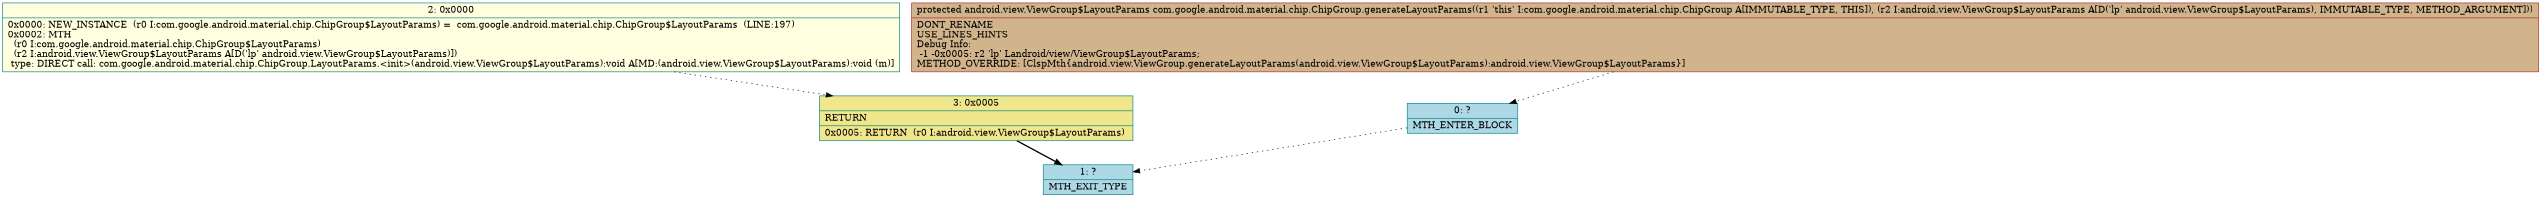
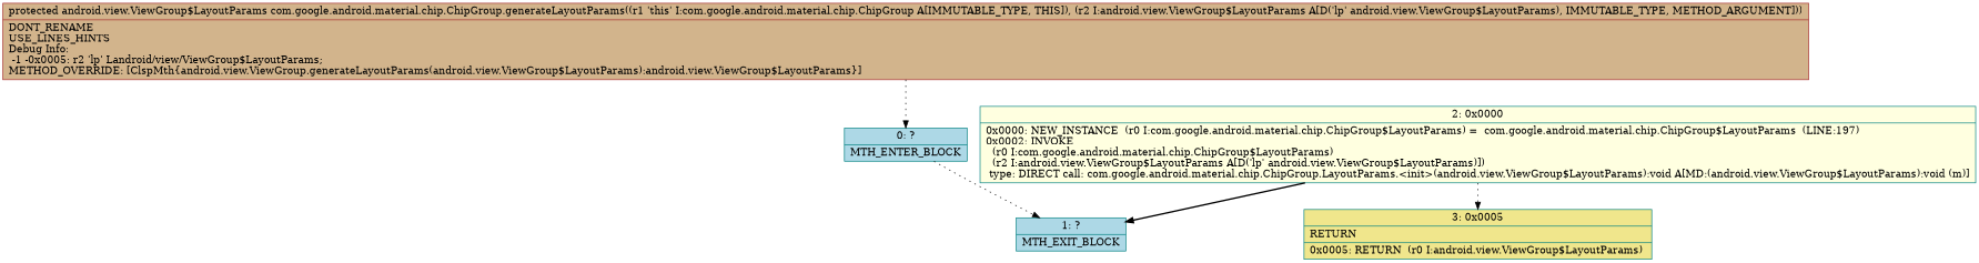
  digraph {
    node [color=teal fillcolor=lightblue shape=record style=filled]
    edge [style=dotted]
    n1 [label="{0\:\ ?|MTH_ENTER_BLOCK\l}"]
-   n2 [label="{1\:\ ?|MTH_EXIT_TYPE\l}"]
-   n3 [fillcolor=lightyellow label="{2\:\ 0x0000|0x0000: NEW_INSTANCE  (r0 I:com.google.android.material.chip.ChipGroup$LayoutParams) =  com.google.android.material.chip.ChipGroup$LayoutParams  (LINE:197)\l0x0002: MTH  \l  (r0 I:com.google.android.material.chip.ChipGroup$LayoutParams)\l  (r2 I:android.view.ViewGroup$LayoutParams A[D('lp' android.view.ViewGroup$LayoutParams)])\l type: DIRECT call: com.google.android.material.chip.ChipGroup.LayoutParams.\<init\>(android.view.ViewGroup$LayoutParams):void A[MD:(android.view.ViewGroup$LayoutParams):void (m)]\l}"]
+   n2 [label="{1\:\ ?|MTH_EXIT_BLOCK\l}"]
+   n3 [fillcolor=lightyellow label="{2\:\ 0x0000|0x0000: NEW_INSTANCE  (r0 I:com.google.android.material.chip.ChipGroup$LayoutParams) =  com.google.android.material.chip.ChipGroup$LayoutParams  (LINE:197)\l0x0002: INVOKE  \l  (r0 I:com.google.android.material.chip.ChipGroup$LayoutParams)\l  (r2 I:android.view.ViewGroup$LayoutParams A[D('lp' android.view.ViewGroup$LayoutParams)])\l type: DIRECT call: com.google.android.material.chip.ChipGroup.LayoutParams.\<init\>(android.view.ViewGroup$LayoutParams):void A[MD:(android.view.ViewGroup$LayoutParams):void (m)]\l}"]
    n4 [fillcolor=khaki label="{3\:\ 0x0005|RETURN\l|0x0005: RETURN  (r0 I:android.view.ViewGroup$LayoutParams) \l}"]
    n5 [color=brown fillcolor=tan label="{protected android.view.ViewGroup$LayoutParams com.google.android.material.chip.ChipGroup.generateLayoutParams((r1 'this' I:com.google.android.material.chip.ChipGroup A[IMMUTABLE_TYPE, THIS]), (r2 I:android.view.ViewGroup$LayoutParams A[D('lp' android.view.ViewGroup$LayoutParams), IMMUTABLE_TYPE, METHOD_ARGUMENT]))  | DONT_RENAME\lUSE_LINES_HINTS\lDebug Info:\l  \-1 \-0x0005: r2 'lp' Landroid\/view\/ViewGroup$LayoutParams;\lMETHOD_OVERRIDE: [ClspMth\{android.view.ViewGroup.generateLayoutParams(android.view.ViewGroup$LayoutParams):android.view.ViewGroup$LayoutParams\}]\l}"]
    n1 -> n2
    n3 -> n4
-   n4 -> n2 [style=bold]
+   n3 -> n2 [style=bold]
    n5 -> n1
  }
